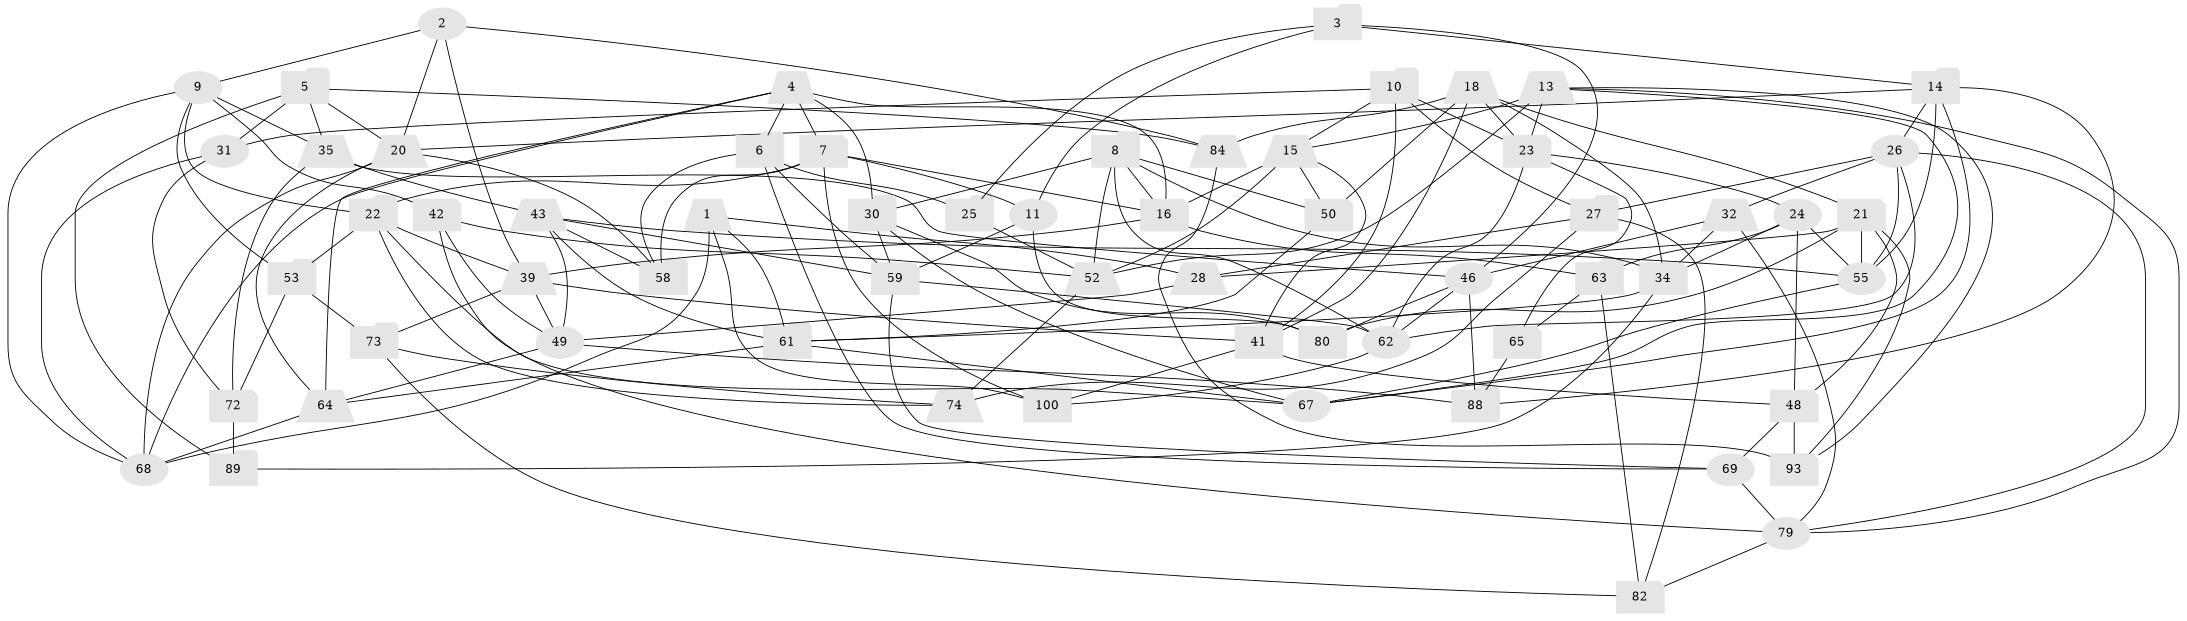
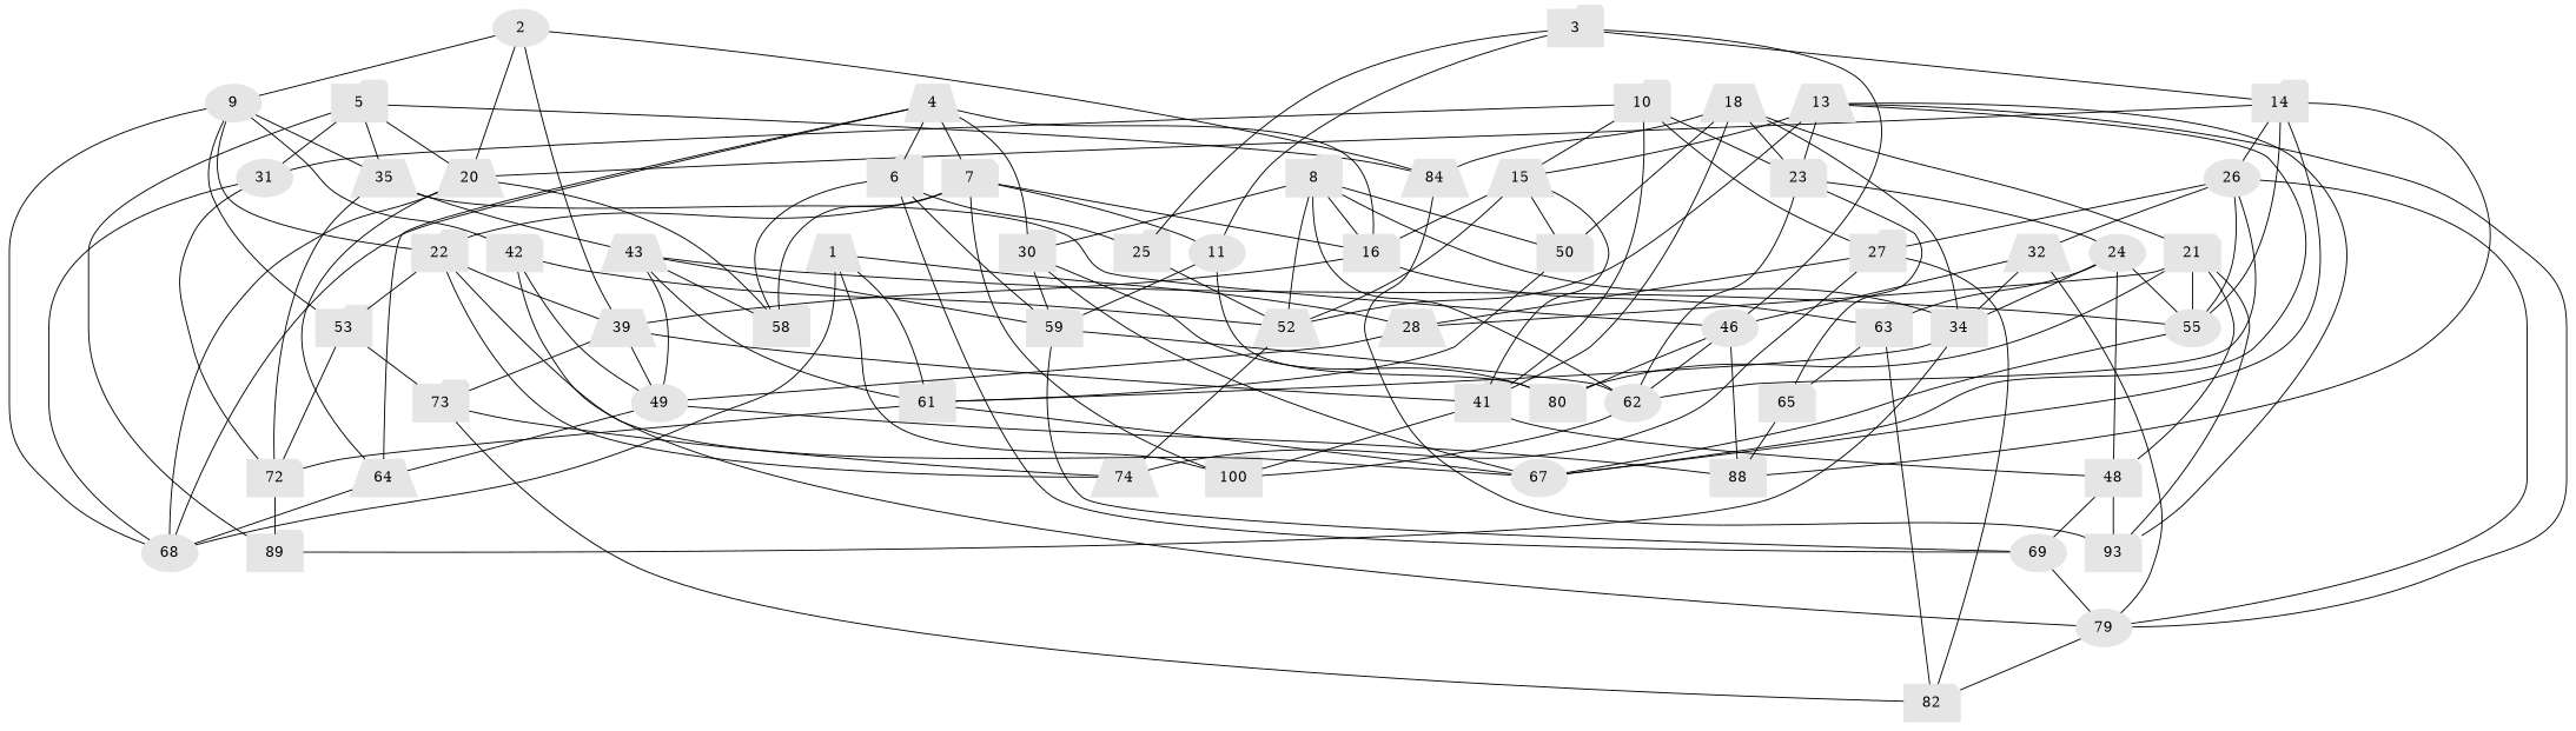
  graph {
    node [color=gray90 shape=folder style=filled]
    1 [shape=trapezium]
    28 [shape=trapezium]
    61 [super="+71"]
    68 [shape=ellipse super="+75"]
    100
    49 [shape=ellipse super="+57"]
    67 [shape=ellipse super="+83"]
    72 [shape=note super="+87"]
    9 [shape=ellipse super="+12"]
    35 [shape=trapezium super="+77"]
    22 [super="+95"]
    42 [shape=note]
    53
    2 [shape=ellipse]
    20 [shape=trapezium super="+36"]
    39 [shape=trapezium super="+76"]
    84 [shape=trapezium]
    64 [shape=trapezium]
    58
    41 [super="+99"]
    73
    93 [shape=note]
    11 [shape=ellipse]
    3
    14 [super="+86"]
    25
    46 [shape=ellipse super="+70"]
    59 [shape=note super="+60"]
    80 [shape=note]
    26 [shape=ellipse super="+96"]
    55 [shape=ellipse super="+78"]
    88
    52 [shape=trapezium super="+66"]
    62 [shape=ellipse super="+91"]
    4 [shape=trapezium super="+94"]
    6 [super="+40"]
    7 [shape=note super="+37"]
    16 [shape=note super="+19"]
    30 [super="+97"]
    69 [shape=ellipse]
    63
    5 [super="+45"]
    31 [shape=ellipse super="+38"]
    89
    43 [shape=trapezium super="+81"]
    79 [shape=ellipse super="+98"]
    74 [shape=trapezium]
    8 [super="+90"]
    34 [shape=note super="+51"]
    50 [shape=note]
    10 [super="+44"]
    15 [shape=trapezium super="+17"]
    23 [shape=note super="+92"]
    27 [super="+54"]
    24 [shape=ellipse super="+47"]
    65 [shape=note]
    82 [shape=note]
    48 [shape=note super="+56"]
    13 [shape=trapezium super="+85"]
    32 [shape=trapezium]
    18 [shape=trapezium super="+29"]
    21 [shape=note super="+33"]
    1 -- 28
    1 -- 61
    1 -- 68
    1 -- 100
    28 -- 49
    61 -- 67
-   61 -- 64
+   61 -- 72
    49 -- 64
    49 -- 88
    72 -- 89 [weight=2]
    9 -- 68
    9 -- 35
    9 -- 22
    9 -- 42
    9 -- 53
    35 -- 72
    35 -- 46
    35 -- 43
    22 -- 67
    22 -- 53
    22 -- 39
    22 -- 74
    42 -- 49
    42 -- 52
    42 -- 79
    53 -- 72
    53 -- 73
    2 -- 9
    2 -- 20
    2 -- 39
    2 -- 84
    20 -- 68
    20 -- 64
    20 -- 58
    39 -- 49
    39 -- 41
    39 -- 73
    84 -- 93
    64 -- 68
    41 -- 100
    41 -- 48
    73 -- 74
    73 -- 82
    11 -- 59
    11 -- 80
    3 -- 11
    3 -- 14
    3 -- 25
    3 -- 46
    14 -- 67
    14 -- 20
    14 -- 26
    14 -- 55
    14 -- 88
    25 -- 52
    46 -- 80
    46 -- 88
    46 -- 62
    59 -- 62
    59 -- 69
    26 -- 55
    26 -- 62
    26 -- 79
    26 -- 27
    26 -- 32
    55 -- 67
    52 -- 74
    62 -- 100
    4 -- 68
    4 -- 64
    4 -- 6
    4 -- 7
    4 -- 16
    4 -- 30
    6 -- 58
    6 -- 25 [weight=2]
    6 -- 59
    6 -- 69
    7 -- 100
    7 -- 22
    7 -- 58
    7 -- 11
    7 -- 16
    16 -- 39
    16 -- 63
    30 -- 67
    30 -- 59
    30 -- 80
    69 -- 79
    63 -- 65
    63 -- 82
    5 -- 35
    5 -- 20
    5 -- 84
    5 -- 31 [weight=2]
    5 -- 89
    31 -- 68
    31 -- 72
    43 -- 61
    43 -- 49
    43 -- 58
    43 -- 59
    43 -- 55
    79 -- 82
    8 -- 52
    8 -- 62
    8 -- 16
    8 -- 30
    8 -- 34
    8 -- 50
    34 -- 61
    34 -- 89
    50 -- 61
    10 -- 41
    10 -- 31
    10 -- 15
    10 -- 23
    10 -- 27 [weight=2]
    15 -- 41
    15 -- 52
    15 -- 16
    15 -- 50
    23 -- 62
    23 -- 24
    23 -- 65
    27 -- 28
    27 -- 74
    27 -- 82
    24 -- 55
    24 -- 63
    24 -- 34
    24 -- 48 [weight=2]
    65 -- 88
    48 -- 93
    48 -- 69
    13 -- 67
    13 -- 93
    13 -- 52
    13 -- 79
    13 -- 15
    13 -- 23
    32 -- 46
    32 -- 79
    32 -- 34
    18 -- 84
    18 -- 41
    18 -- 34
    18 -- 50
    18 -- 23
    18 -- 21
    21 -- 28
    21 -- 93
    21 -- 80
    21 -- 55
    21 -- 48
  }
